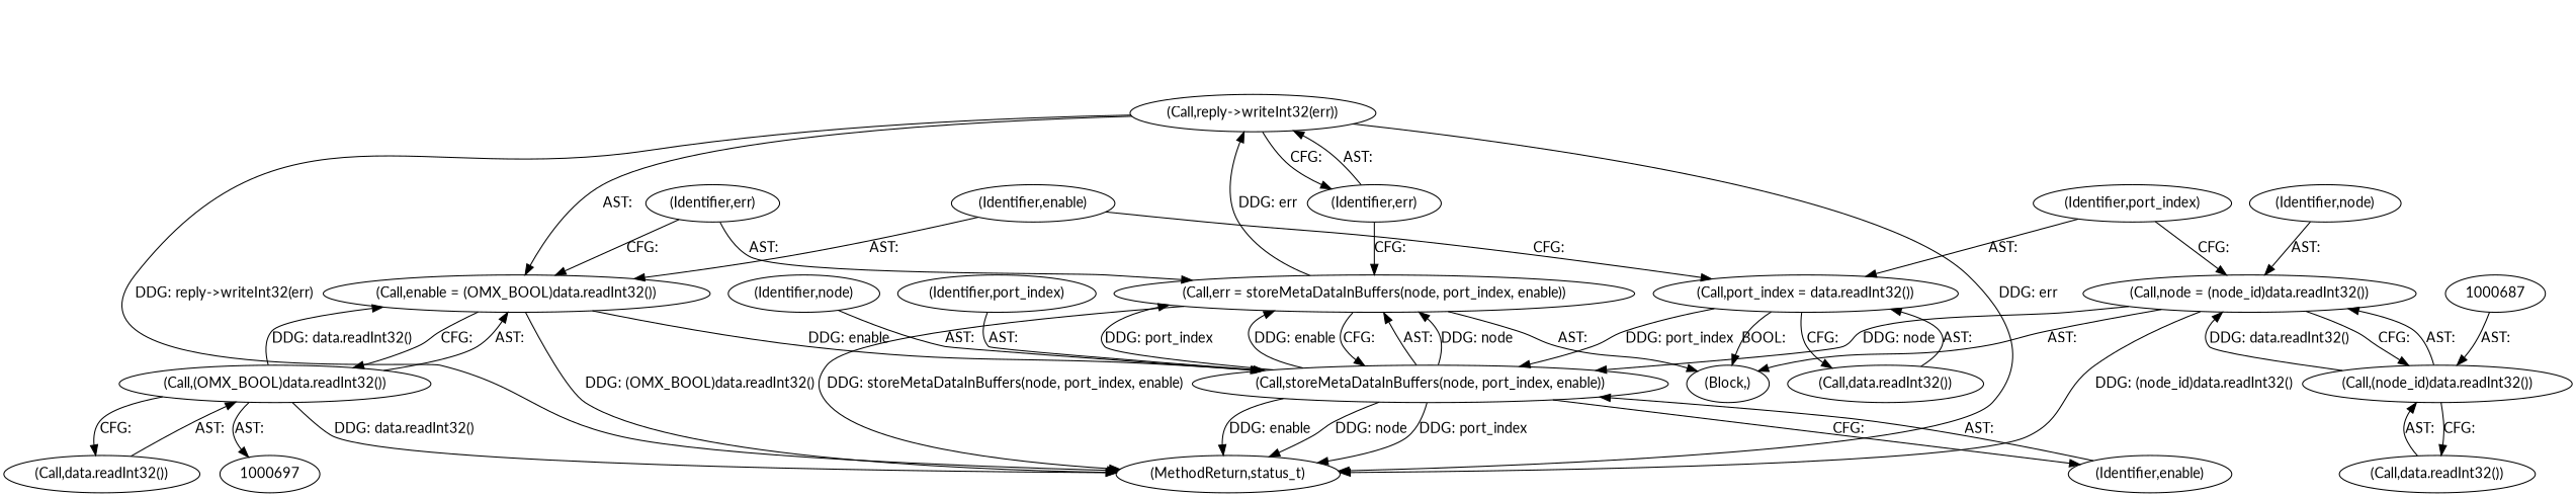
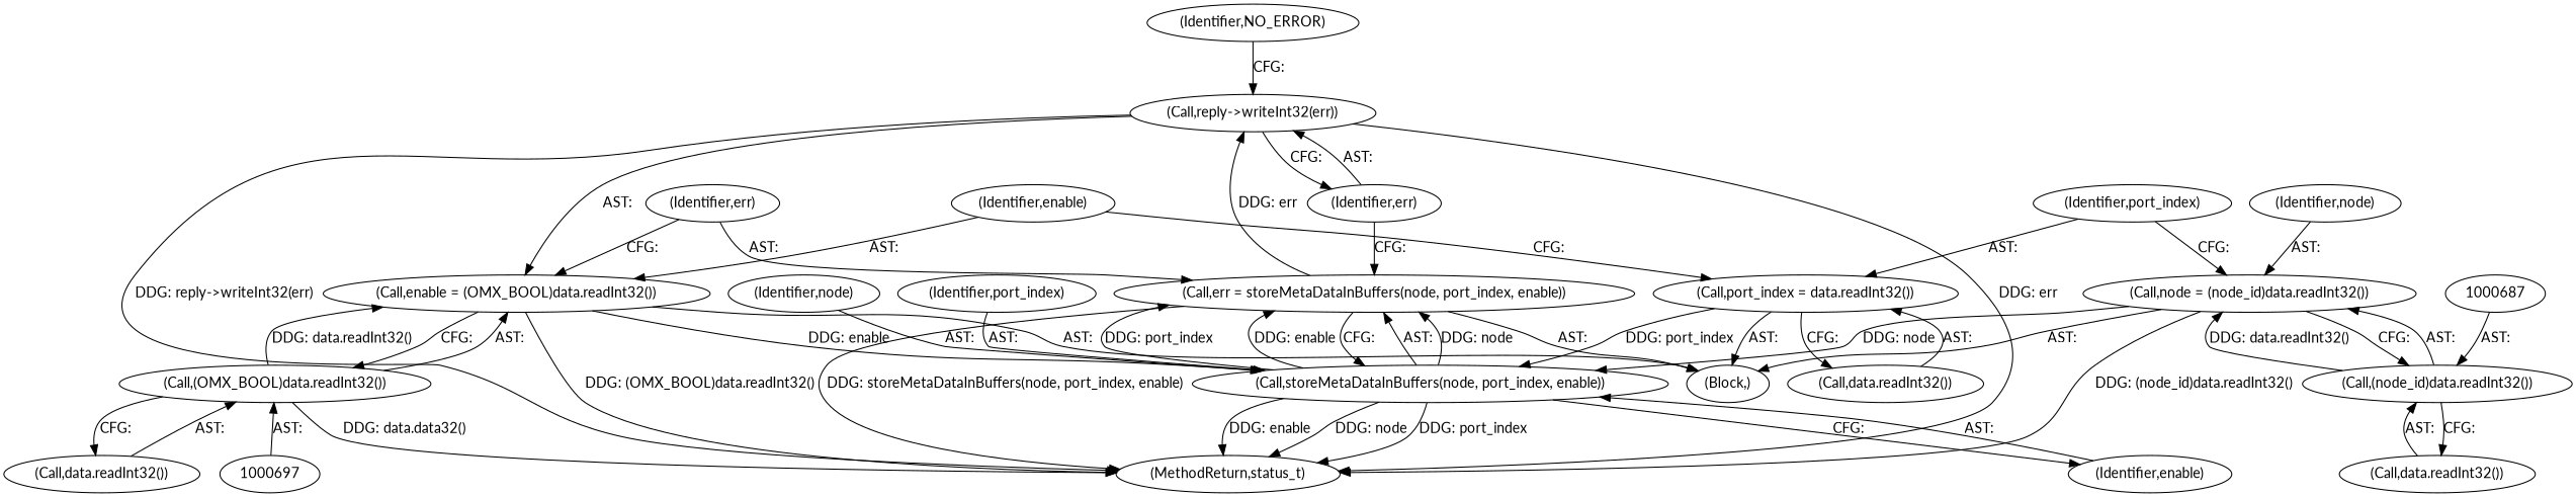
  digraph {
    fontname=Lato
    node [fontname=Lato]
    edge [fontname=Lato]
    n1 [label="(Call,reply->writeInt32(err))"]
    n2 [label="(MethodReturn,status_t)"]
    n3 [label="(Identifier,err)"]
    n4 [label="(Call,enable = (OMX_BOOL)data.readInt32())"]
    n5 [label="(Call,err = storeMetaDataInBuffers(node, port_index, enable))"]
    n6 [label="(Block,)"]
    n7 [label="(Call,storeMetaDataInBuffers(node, port_index, enable))"]
    n8 [label="(Identifier,enable)"]
    n9 [label="(Call,node = (node_id)data.readInt32())"]
    n10 [label="(Call,(node_id)data.readInt32())"]
    n11 [label="(Call,data.readInt32())"]
    n12 [label="(Call,port_index = data.readInt32())"]
    n13 [label="(Call,data.readInt32())"]
    n14 [label="(Call,(OMX_BOOL)data.readInt32())"]
    n15 [label="(Call,data.readInt32())"]
    n16 [label="(Identifier,node)"]
    n17 [label="(Identifier,node)"]
    n18 [label="(Identifier,err)"]
    n19 [label="(Identifier,port_index)"]
+   n20 [label="(Identifier,NO_ERROR)"]
    n21 [label="(Identifier,port_index)"]
    n22 [label="(Identifier,enable)"]
    1000687
    1000697
    n1 -> n2 [label="DDG: reply->writeInt32(err)"]
    n1 -> n2 [label="DDG: err"]
    n1 -> n3 [label="CFG: "]
    n1 -> n4 [label="AST: "]
    n3 -> n1 [label="AST: "]
    n3 -> n5 [label="CFG: "]
    n4 -> n2 [label="DDG: (OMX_BOOL)data.readInt32()"]
+   n4 -> n6 [label="AST: "]
    n4 -> n7 [label="DDG: enable"]
    n4 -> n14 [label="CFG: "]
    n5 -> n1 [label="DDG: err"]
    n5 -> n2 [label="DDG: storeMetaDataInBuffers(node, port_index, enable)"]
    n5 -> n6 [label="AST: "]
    n5 -> n7 [label="CFG: "]
    n7 -> n2 [label="DDG: enable"]
    n7 -> n2 [label="DDG: node"]
    n7 -> n2 [label="DDG: port_index"]
    n7 -> n5 [label="AST: "]
    n7 -> n5 [label="DDG: node"]
    n7 -> n5 [label="DDG: port_index"]
    n7 -> n5 [label="DDG: enable"]
    n7 -> n8 [label="CFG: "]
    n8 -> n7 [label="AST: "]
    n9 -> n2 [label="DDG: (node_id)data.readInt32()"]
    n9 -> n6 [label="AST: "]
    n9 -> n7 [label="DDG: node"]
    n9 -> n10 [label="CFG: "]
    n10 -> n9 [label="AST: "]
    n10 -> n9 [label="DDG: data.readInt32()"]
    n10 -> n11 [label="CFG: "]
    n11 -> n10 [label="AST: "]
-   n12 -> n6 [label="BOOL: "]
+   n12 -> n6 [label="AST: "]
    n12 -> n7 [label="DDG: port_index"]
    n12 -> n13 [label="CFG: "]
    n13 -> n12 [label="AST: "]
-   n14 -> n2 [label="DDG: data.readInt32()"]
+   n14 -> n2 [label="DDG: data.data32()"]
    n14 -> n4 [label="AST: "]
    n14 -> n4 [label="DDG: data.readInt32()"]
    n14 -> n15 [label="CFG: "]
    n15 -> n14 [label="AST: "]
    n16 -> n7 [label="AST: "]
    n17 -> n9 [label="AST: "]
    n18 -> n4 [label="CFG: "]
    n18 -> n5 [label="AST: "]
    n19 -> n7 [label="AST: "]
+   n20 -> n1 [label="CFG: "]
    n21 -> n9 [label="CFG: "]
    n21 -> n12 [label="AST: "]
    n22 -> n4 [label="AST: "]
    n22 -> n12 [label="CFG: "]
    1000687 -> n10 [label="AST: "]
-   n14 -> 1000697 [label="AST: "]
+   1000697 -> n14 [label="AST: "]
  }
